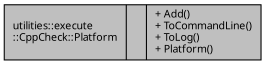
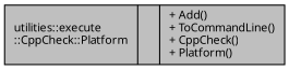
  digraph {
    rankdir=LR
-   n1 [color=black fillcolor=grey75 fontcolor=black fontname=Verdana fontsize=10 height=0.2 label="{utilities::execute\l::CppCheck::Platform\n||+ Add()\l+ ToCommandLine()\l+ ToLog()\l+ Platform()\l}" shape=record style=filled width=0.4]
+   n1 [color=black fillcolor=grey75 fontcolor=black fontname=Verdana fontsize=10 height=0.2 label="{utilities::execute\l::CppCheck::Platform\n||+ Add()\l+ ToCommandLine()\l+ CppCheck()\l+ Platform()\l}" shape=record style=filled width=0.4]
  }
